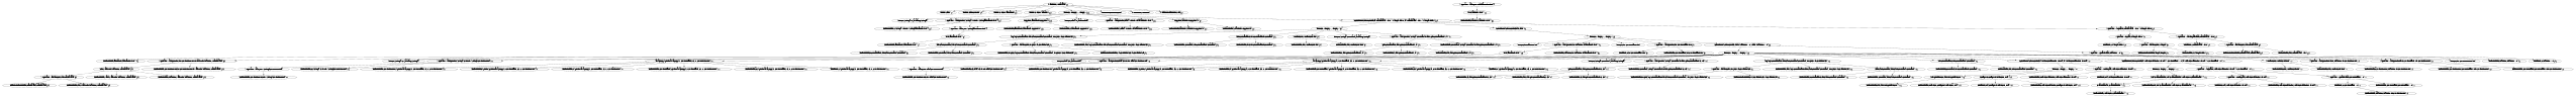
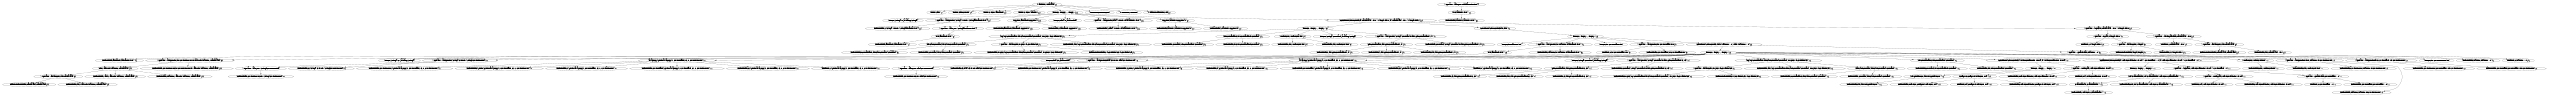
  digraph {
    n1 [label=<(METHOD,runParallel)<SUB>681</SUB>>]
    n2 [label=<(PARAM,this)<SUB>681</SUB>>]
    n3 [label=<(PARAM,Execute exe)<SUB>689</SUB>>]
    n4 [label=<(PARAM,Vector fileNames)<SUB>681</SUB>>]
    n5 [label=<(PARAM,Vector baseDirs)<SUB>682</SUB>>]
    n6 [label=<(BLOCK,&lt;empty&gt;,&lt;empty&gt;)<SUB>683</SUB>>]
    n7 [label=<(MODIFIER,PROTECTED)>]
    n8 [label=<(MODIFIER,VIRTUAL)>]
    n9 [label=<(METHOD_RETURN,void)<SUB>681</SUB>>]
    n10 [label=<(LOCAL,String[] s: java.lang.String[])>]
    n11 [label=<(&lt;operator&gt;.assignment,String[] s = new String[fileNames.size()])<SUB>684</SUB>>]
    n12 [label=<(copyInto,fileNames.copyInto(s))<SUB>685</SUB>>]
    n13 [label=<(LOCAL,File[] b: java.io.File[])>]
    n14 [label=<(&lt;operator&gt;.assignment,File[] b = new File[baseDirs.size()])<SUB>686</SUB>>]
    n15 [label=<(copyInto,baseDirs.copyInto(b))<SUB>687</SUB>>]
    n16 [label=<(CONTROL_STRUCTURE,if (maxParallel &lt;= 0 || s.length == 0),if (maxParallel &lt;= 0 || s.length == 0))<SUB>689</SUB>>]
    n17 [label=<(IDENTIFIER,s,String[] s = new String[fileNames.size()])<SUB>684</SUB>>]
    n18 [label=<(&lt;operator&gt;.alloc,new String[fileNames.size()])>]
    n19 [label=<(IDENTIFIER,fileNames,fileNames.copyInto(s))<SUB>685</SUB>>]
    n20 [label=<(IDENTIFIER,s,fileNames.copyInto(s))<SUB>685</SUB>>]
    n21 [label=<(IDENTIFIER,b,File[] b = new File[baseDirs.size()])<SUB>686</SUB>>]
    n22 [label=<(IDENTIFIER,baseDirs,baseDirs.copyInto(b))<SUB>687</SUB>>]
    n23 [label=<(IDENTIFIER,b,baseDirs.copyInto(b))<SUB>687</SUB>>]
    n24 [label=<(&lt;operator&gt;.logicalOr,maxParallel &lt;= 0 || s.length == 0)<SUB>689</SUB>>]
    n25 [label=<(BLOCK,&lt;empty&gt;,&lt;empty&gt;)<SUB>690</SUB>>]
    n26 [label=<(CONTROL_STRUCTURE,else,else)<SUB>695</SUB>>]
    n27 [label=<(size,fileNames.size())<SUB>684</SUB>>]
    n28 [label=<(IDENTIFIER,fileNames,fileNames.size())<SUB>684</SUB>>]
    n29 [label=<(&lt;operator&gt;.alloc,new File[baseDirs.size()])>]
    n30 [label=<(size,baseDirs.size())<SUB>686</SUB>>]
    n31 [label=<(IDENTIFIER,baseDirs,baseDirs.size())<SUB>686</SUB>>]
    n32 [label=<(&lt;operator&gt;.lessEqualsThan,maxParallel &lt;= 0)<SUB>689</SUB>>]
    n33 [label=<(&lt;operator&gt;.equals,s.length == 0)<SUB>690</SUB>>]
    n34 [label=<(LOCAL,String[] command: java.lang.String[])>]
    n35 [label=<(&lt;operator&gt;.assignment,String[] command = this.getCommandline(s, b))<SUB>691</SUB>>]
    n36 [label=<(log,log(Commandline.describeCommand(command), Project.MSG_VERBOSE))<SUB>692</SUB>>]
    n37 [label=<(setCommandline,setCommandline(command))<SUB>693</SUB>>]
    n38 [label=<(runExecute,runExecute(exe))<SUB>694</SUB>>]
    n39 [label=<(BLOCK,&lt;empty&gt;,&lt;empty&gt;)<SUB>695</SUB>>]
    n40 [label=<(&lt;operator&gt;.fieldAccess,this.maxParallel)<SUB>689</SUB>>]
    n41 [label=<(LITERAL,0,maxParallel &lt;= 0)<SUB>689</SUB>>]
    n42 [label=<(&lt;operator&gt;.fieldAccess,s.length)<SUB>690</SUB>>]
    n43 [label=<(LITERAL,0,s.length == 0)<SUB>690</SUB>>]
    n44 [label=<(IDENTIFIER,this,maxParallel &lt;= 0)<SUB>689</SUB>>]
    n45 [label=<(FIELD_IDENTIFIER,maxParallel,maxParallel)<SUB>689</SUB>>]
    n46 [label=<(IDENTIFIER,s,s.length == 0)<SUB>698</SUB>>]
    n47 [label=<(FIELD_IDENTIFIER,length,length)<SUB>690</SUB>>]
    n48 [label=<(IDENTIFIER,command,String[] command = this.getCommandline(s, b))<SUB>691</SUB>>]
    n49 [label=<(getCommandline,this.getCommandline(s, b))<SUB>691</SUB>>]
    n50 [label=<(IDENTIFIER,this,log(Commandline.describeCommand(command), Project.MSG_VERBOSE))<SUB>692</SUB>>]
    n51 [label=<(describeCommand,describeCommand(command))<SUB>692</SUB>>]
    n52 [label=<(&lt;operator&gt;.fieldAccess,Project.MSG_VERBOSE)<SUB>692</SUB>>]
    n53 [label=<(IDENTIFIER,exe,setCommandline(command))<SUB>693</SUB>>]
    n54 [label=<(IDENTIFIER,command,setCommandline(command))<SUB>693</SUB>>]
    n55 [label=<(IDENTIFIER,this,runExecute(exe))<SUB>694</SUB>>]
    n56 [label=<(IDENTIFIER,exe,runExecute(exe))<SUB>694</SUB>>]
    n57 [label=<(IDENTIFIER,this,this.getCommandline(s, b))<SUB>691</SUB>>]
    n58 [label=<(IDENTIFIER,s,this.getCommandline(s, b))<SUB>691</SUB>>]
    n59 [label=<(IDENTIFIER,b,this.getCommandline(s, b))<SUB>691</SUB>>]
    n60 [label=<(IDENTIFIER,Commandline,describeCommand(command))<SUB>692</SUB>>]
    n61 [label=<(IDENTIFIER,command,describeCommand(command))<SUB>692</SUB>>]
    n62 [label=<(IDENTIFIER,Project,log(Commandline.describeCommand(command), Project.MSG_VERBOSE))<SUB>692</SUB>>]
    n63 [label=<(FIELD_IDENTIFIER,MSG_VERBOSE,MSG_VERBOSE)<SUB>692</SUB>>]
    n64 [label=<(LOCAL,int stillToDo: int)>]
    n65 [label=<(&lt;operator&gt;.assignment,int stillToDo = fileNames.size())<SUB>696</SUB>>]
    n66 [label=<(LOCAL,int currentOffset: int)>]
    n67 [label=<(&lt;operator&gt;.assignment,int currentOffset = 0)<SUB>697</SUB>>]
    n68 [label=<(CONTROL_STRUCTURE,while (stillToDo &gt; 0),while (stillToDo &gt; 0))<SUB>698</SUB>>]
    n69 [label=<(IDENTIFIER,stillToDo,int stillToDo = fileNames.size())<SUB>696</SUB>>]
    n70 [label=<(size,fileNames.size())<SUB>696</SUB>>]
    n71 [label=<(IDENTIFIER,currentOffset,int currentOffset = 0)<SUB>697</SUB>>]
    n72 [label=<(LITERAL,0,int currentOffset = 0)<SUB>697</SUB>>]
    n73 [label=<(&lt;operator&gt;.greaterThan,stillToDo &gt; 0)<SUB>698</SUB>>]
    n74 [label=<(BLOCK,&lt;empty&gt;,&lt;empty&gt;)<SUB>698</SUB>>]
    n75 [label=<(IDENTIFIER,fileNames,fileNames.size())<SUB>696</SUB>>]
    n76 [label=<(IDENTIFIER,stillToDo,stillToDo &gt; 0)<SUB>698</SUB>>]
    n77 [label=<(LITERAL,0,stillToDo &gt; 0)<SUB>698</SUB>>]
    n78 [label=<(LOCAL,int currentAmount: int)>]
    n79 [label=<(&lt;operator&gt;.assignment,int currentAmount = Math.min(stillToDo, maxParallel))<SUB>699</SUB>>]
    n80 [label=<(LOCAL,String[] cs: java.lang.String[])>]
    n81 [label=<(&lt;operator&gt;.assignment,String[] cs = new String[currentAmount])<SUB>700</SUB>>]
    n82 [label=<(arraycopy,System.arraycopy(s, currentOffset, cs, 0, currentAmount))<SUB>701</SUB>>]
    n83 [label=<(LOCAL,File[] cb: java.io.File[])>]
    n84 [label=<(&lt;operator&gt;.assignment,File[] cb = new File[currentAmount])<SUB>702</SUB>>]
    n85 [label=<(arraycopy,System.arraycopy(b, currentOffset, cb, 0, currentAmount))<SUB>703</SUB>>]
    n86 [label=<(LOCAL,String[] command: java.lang.String[])>]
    n87 [label=<(&lt;operator&gt;.assignment,String[] command = this.getCommandline(cs, cb))<SUB>704</SUB>>]
    n88 [label=<(log,log(Commandline.describeCommand(command), Project.MSG_VERBOSE))<SUB>705</SUB>>]
    n89 [label=<(setCommandline,setCommandline(command))<SUB>706</SUB>>]
    n90 [label=<(CONTROL_STRUCTURE,if (redirectorElement != null),if (redirectorElement != null))<SUB>707</SUB>>]
    n91 [label=<(CONTROL_STRUCTURE,if (redirectorElement != null || currentOffset &gt; 0),if (redirectorElement != null || currentOffset &gt; 0))<SUB>711</SUB>>]
    n92 [label=<(runExecute,runExecute(exe))<SUB>717</SUB>>]
    n93 [label=<(&lt;operator&gt;.assignmentMinus,stillToDo -= currentAmount)<SUB>719</SUB>>]
    n94 [label=<(&lt;operator&gt;.assignmentPlus,currentOffset += currentAmount)<SUB>720</SUB>>]
    n95 [label=<(IDENTIFIER,currentAmount,int currentAmount = Math.min(stillToDo, maxParallel))<SUB>699</SUB>>]
    n96 [label=<(min,Math.min(stillToDo, maxParallel))<SUB>699</SUB>>]
    n97 [label=<(IDENTIFIER,cs,String[] cs = new String[currentAmount])<SUB>702</SUB>>]
    n98 [label=<(&lt;operator&gt;.alloc,new String[currentAmount])>]
    n99 [label=<(IDENTIFIER,System,System.arraycopy(s, currentOffset, cs, 0, currentAmount))<SUB>701</SUB>>]
    n100 [label=<(IDENTIFIER,s,System.arraycopy(s, currentOffset, cs, 0, currentAmount))<SUB>701</SUB>>]
    n101 [label=<(IDENTIFIER,currentOffset,System.arraycopy(s, currentOffset, cs, 0, currentAmount))<SUB>701</SUB>>]
    n102 [label=<(IDENTIFIER,cs,System.arraycopy(s, currentOffset, cs, 0, currentAmount))<SUB>701</SUB>>]
    n103 [label=<(LITERAL,0,System.arraycopy(s, currentOffset, cs, 0, currentAmount))<SUB>701</SUB>>]
    n104 [label=<(IDENTIFIER,currentAmount,System.arraycopy(s, currentOffset, cs, 0, currentAmount))<SUB>701</SUB>>]
    n105 [label=<(IDENTIFIER,cb,File[] cb = new File[currentAmount])<SUB>702</SUB>>]
    n106 [label=<(&lt;operator&gt;.alloc,new File[currentAmount])>]
    n107 [label=<(IDENTIFIER,System,System.arraycopy(b, currentOffset, cb, 0, currentAmount))<SUB>703</SUB>>]
    n108 [label=<(IDENTIFIER,b,System.arraycopy(b, currentOffset, cb, 0, currentAmount))<SUB>703</SUB>>]
    n109 [label=<(IDENTIFIER,currentOffset,System.arraycopy(b, currentOffset, cb, 0, currentAmount))<SUB>703</SUB>>]
    n110 [label=<(IDENTIFIER,cb,System.arraycopy(b, currentOffset, cb, 0, currentAmount))<SUB>703</SUB>>]
    n111 [label=<(LITERAL,0,System.arraycopy(b, currentOffset, cb, 0, currentAmount))<SUB>703</SUB>>]
    n112 [label=<(IDENTIFIER,currentAmount,System.arraycopy(b, currentOffset, cb, 0, currentAmount))<SUB>703</SUB>>]
    n113 [label=<(IDENTIFIER,command,String[] command = this.getCommandline(cs, cb))<SUB>704</SUB>>]
    n114 [label=<(getCommandline,this.getCommandline(cs, cb))<SUB>704</SUB>>]
    n115 [label=<(IDENTIFIER,this,log(Commandline.describeCommand(command), Project.MSG_VERBOSE))<SUB>705</SUB>>]
    n116 [label=<(describeCommand,describeCommand(command))<SUB>705</SUB>>]
    n117 [label=<(&lt;operator&gt;.fieldAccess,Project.MSG_VERBOSE)<SUB>705</SUB>>]
    n118 [label=<(IDENTIFIER,exe,setCommandline(command))<SUB>706</SUB>>]
    n119 [label=<(IDENTIFIER,command,setCommandline(command))<SUB>706</SUB>>]
    n120 [label=<(&lt;operator&gt;.notEquals,redirectorElement != null)<SUB>707</SUB>>]
    n121 [label=<(BLOCK,&lt;empty&gt;,&lt;empty&gt;)<SUB>707</SUB>>]
    n122 [label=<(&lt;operator&gt;.logicalOr,redirectorElement != null || currentOffset &gt; 0)<SUB>711</SUB>>]
    n123 [label=<(BLOCK,&lt;empty&gt;,&lt;empty&gt;)<SUB>711</SUB>>]
    n124 [label=<(IDENTIFIER,this,runExecute(exe))<SUB>717</SUB>>]
    n125 [label=<(IDENTIFIER,exe,runExecute(exe))<SUB>717</SUB>>]
    n126 [label=<(IDENTIFIER,stillToDo,stillToDo -= currentAmount)<SUB>719</SUB>>]
    n127 [label=<(IDENTIFIER,currentAmount,stillToDo -= currentAmount)<SUB>719</SUB>>]
    n128 [label=<(IDENTIFIER,currentOffset,currentOffset += currentAmount)<SUB>720</SUB>>]
    n129 [label=<(IDENTIFIER,currentAmount,currentOffset += currentAmount)<SUB>720</SUB>>]
    n130 [label=<(IDENTIFIER,Math,Math.min(stillToDo, maxParallel))<SUB>699</SUB>>]
    n131 [label=<(IDENTIFIER,stillToDo,Math.min(stillToDo, maxParallel))<SUB>699</SUB>>]
    n132 [label=<(&lt;operator&gt;.fieldAccess,this.maxParallel)<SUB>699</SUB>>]
    n133 [label=<(IDENTIFIER,this,Math.min(stillToDo, maxParallel))<SUB>699</SUB>>]
    n134 [label=<(FIELD_IDENTIFIER,maxParallel,maxParallel)<SUB>699</SUB>>]
    n135 [label=<(IDENTIFIER,currentAmount,new String[currentAmount])<SUB>700</SUB>>]
    n136 [label=<(IDENTIFIER,currentAmount,new File[currentAmount])<SUB>702</SUB>>]
    n137 [label=<(IDENTIFIER,this,this.getCommandline(cs, cb))<SUB>704</SUB>>]
    n138 [label=<(IDENTIFIER,cs,this.getCommandline(cs, cb))<SUB>704</SUB>>]
    n139 [label=<(IDENTIFIER,cb,this.getCommandline(cs, cb))<SUB>704</SUB>>]
    n140 [label=<(IDENTIFIER,Commandline,describeCommand(command))<SUB>705</SUB>>]
    n141 [label=<(IDENTIFIER,command,describeCommand(command))<SUB>705</SUB>>]
    n142 [label=<(IDENTIFIER,Project,log(Commandline.describeCommand(command), Project.MSG_VERBOSE))<SUB>705</SUB>>]
    n143 [label=<(FIELD_IDENTIFIER,MSG_VERBOSE,MSG_VERBOSE)<SUB>705</SUB>>]
    n144 [label=<(IDENTIFIER,redirectorElement,redirectorElement != null)<SUB>707</SUB>>]
    n145 [label=<(LITERAL,null,redirectorElement != null)<SUB>707</SUB>>]
    n146 [label=<(setupRedirector,this.setupRedirector())<SUB>708</SUB>>]
    n147 [label=<(configure,configure(redirector, null))<SUB>709</SUB>>]
    n148 [label=<(IDENTIFIER,this,this.setupRedirector())<SUB>708</SUB>>]
    n149 [label=<(IDENTIFIER,redirectorElement,configure(redirector, null))<SUB>709</SUB>>]
    n150 [label=<(IDENTIFIER,redirector,configure(redirector, null))<SUB>709</SUB>>]
    n151 [label=<(LITERAL,null,configure(redirector, null))<SUB>709</SUB>>]
    n152 [label=<(&lt;operator&gt;.notEquals,redirectorElement != null)<SUB>711</SUB>>]
    n153 [label=<(&lt;operator&gt;.greaterThan,currentOffset &gt; 0)<SUB>711</SUB>>]
    n154 [label=<(setStreamHandler,setStreamHandler(redirector.createHandler()))<SUB>715</SUB>>]
    n155 [label=<(IDENTIFIER,redirectorElement,redirectorElement != null)<SUB>711</SUB>>]
    n156 [label=<(LITERAL,null,redirectorElement != null)<SUB>711</SUB>>]
    n157 [label=<(IDENTIFIER,currentOffset,currentOffset &gt; 0)<SUB>711</SUB>>]
    n158 [label=<(LITERAL,0,currentOffset &gt; 0)<SUB>711</SUB>>]
    n159 [label=<(IDENTIFIER,exe,setStreamHandler(redirector.createHandler()))<SUB>715</SUB>>]
    n160 [label=<(createHandler,createHandler())<SUB>715</SUB>>]
    n161 [label=<(IDENTIFIER,redirector,createHandler())<SUB>715</SUB>>]
    n1 -> n2
    n1 -> n3
    n1 -> n4
    n1 -> n5
    n1 -> n6
    n1 -> n7
    n1 -> n8
    n1 -> n9
    n6 -> n10
    n6 -> n11
    n6 -> n12
    n6 -> n13
    n6 -> n14
    n6 -> n15
    n6 -> n16
    n11 -> n17
    n11 -> n18
    n12 -> n19
    n12 -> n20
    n14 -> n21
    n15 -> n22
    n15 -> n23
    n16 -> n24
    n16 -> n25
    n16 -> n26
    n18 -> n27
    n24 -> n32
    n24 -> n33
    n25 -> n34
    n25 -> n35
    n25 -> n36
    n25 -> n37
    n25 -> n38
    n26 -> n39
    n27 -> n28
    n29 -> n30
    n30 -> n31
    n32 -> n40
    n32 -> n41
    n33 -> n42
    n33 -> n43
    n35 -> n48
    n35 -> n49
    n36 -> n50
    n36 -> n51
    n36 -> n52
    n37 -> n53
    n37 -> n54
    n38 -> n55
    n38 -> n56
    n39 -> n64
    n39 -> n65
    n39 -> n66
    n39 -> n67
    n39 -> n68
    n40 -> n44
    n40 -> n45
    n42 -> n46
    n42 -> n47
    n49 -> n57
    n49 -> n58
    n49 -> n59
    n51 -> n60
    n51 -> n61
    n52 -> n62
    n52 -> n63
    n65 -> n69
    n65 -> n70
    n67 -> n71
    n67 -> n72
    n68 -> n73
    n68 -> n74
    n70 -> n75
    n73 -> n76
    n73 -> n77
    n74 -> n78
    n74 -> n79
    n74 -> n80
    n74 -> n81
    n74 -> n82
    n74 -> n83
    n74 -> n84
    n74 -> n85
    n74 -> n86
    n74 -> n87
    n74 -> n88
    n74 -> n89
    n74 -> n90
    n74 -> n91
    n74 -> n92
    n74 -> n93
    n74 -> n94
    n79 -> n95
    n79 -> n96
    n81 -> n97
    n81 -> n98
    n82 -> n99
    n82 -> n100
    n82 -> n101
    n82 -> n102
    n82 -> n103
    n82 -> n104
    n84 -> n105
    n84 -> n106
    n85 -> n107
    n85 -> n108
    n85 -> n109
    n85 -> n110
    n85 -> n111
    n85 -> n112
    n87 -> n113
    n87 -> n114
    n88 -> n115
    n88 -> n116
    n88 -> n117
    n89 -> n118
    n89 -> n119
    n90 -> n120
    n90 -> n121
    n91 -> n122
    n91 -> n123
    n92 -> n124
    n92 -> n125
-   n158 -> n126
+   n93 -> n126
    n93 -> n127
    n94 -> n128
    n94 -> n129
    n96 -> n130
    n96 -> n131
    n96 -> n132
    n98 -> n135
    n106 -> n136
    n114 -> n137
    n114 -> n138
    n114 -> n139
    n116 -> n140
    n116 -> n141
    n117 -> n142
    n117 -> n143
    n120 -> n144
    n120 -> n145
    n121 -> n146
    n121 -> n147
    n122 -> n152
    n122 -> n153
    n123 -> n154
    n132 -> n133
    n132 -> n134
    n146 -> n148
    n147 -> n149
    n147 -> n150
    n147 -> n151
    n152 -> n155
    n152 -> n156
    n153 -> n157
    n153 -> n158
    n154 -> n159
    n154 -> n160
    n160 -> n161
  }
